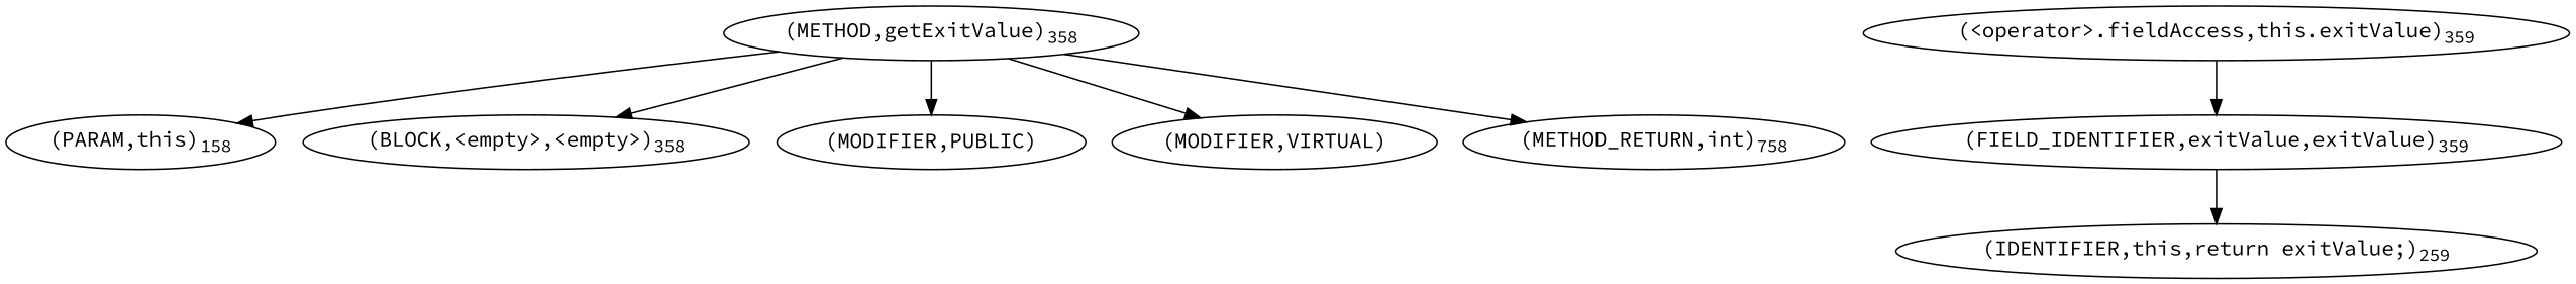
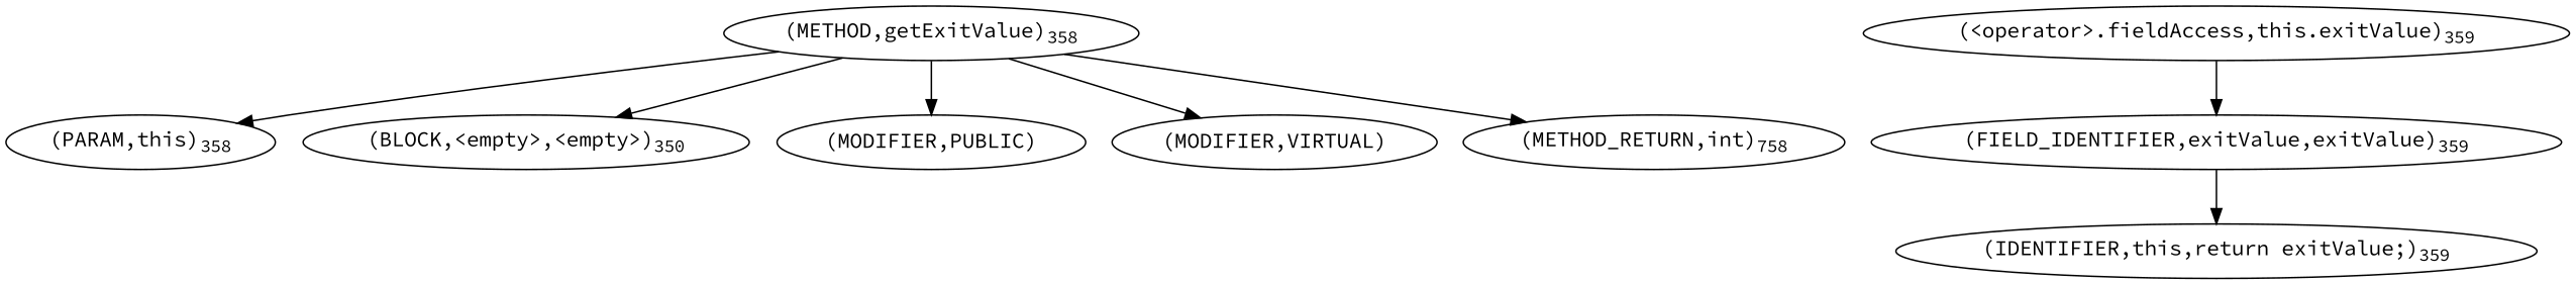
  digraph {
    fontname="Source Code Pro"
    node [fontname="Source Code Pro"]
    edge [fontname="Source Code Pro"]
    n1 [label=<(METHOD,getExitValue)<SUB>358</SUB>>]
-   n2 [label=<(PARAM,this)<SUB>158</SUB>>]
-   n3 [label=<(BLOCK,&lt;empty&gt;,&lt;empty&gt;)<SUB>358</SUB>>]
+   n2 [label=<(PARAM,this)<SUB>358</SUB>>]
+   n3 [label=<(BLOCK,&lt;empty&gt;,&lt;empty&gt;)<SUB>350</SUB>>]
    n4 [label=<(MODIFIER,PUBLIC)>]
    n5 [label=<(MODIFIER,VIRTUAL)>]
    n6 [label=<(METHOD_RETURN,int)<SUB>758</SUB>>]
    n7 [label=<(&lt;operator&gt;.fieldAccess,this.exitValue)<SUB>359</SUB>>]
    n8 [label=<(FIELD_IDENTIFIER,exitValue,exitValue)<SUB>359</SUB>>]
-   n9 [label=<(IDENTIFIER,this,return exitValue;)<SUB>259</SUB>>]
+   n9 [label=<(IDENTIFIER,this,return exitValue;)<SUB>359</SUB>>]
    n1 -> n2
    n1 -> n3
    n1 -> n4
    n1 -> n5
    n1 -> n6
    n7 -> n8
    n8 -> n9
  }
